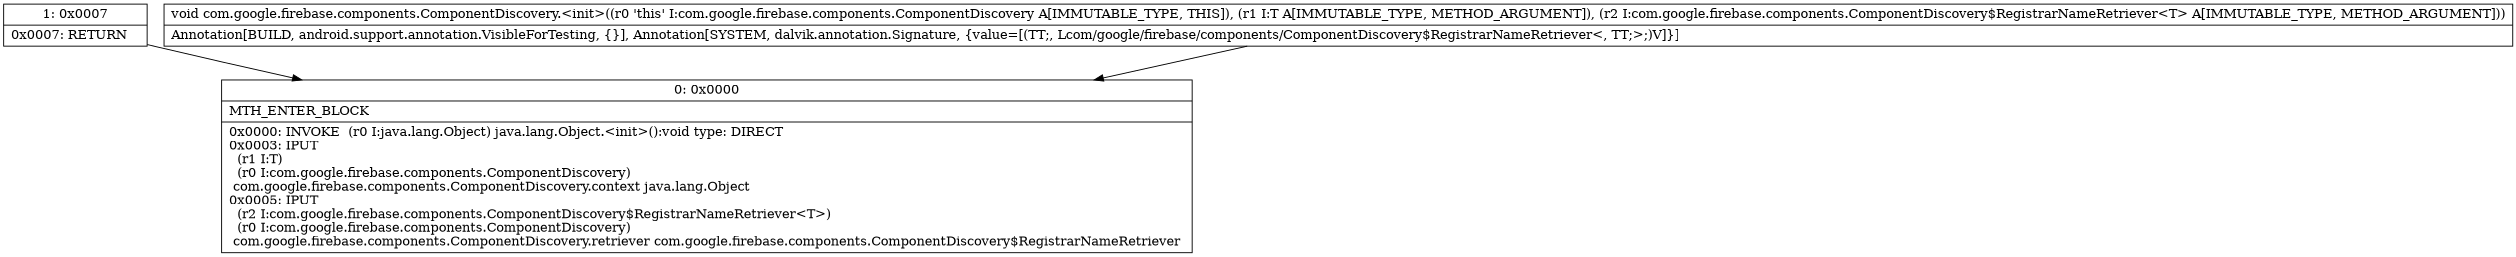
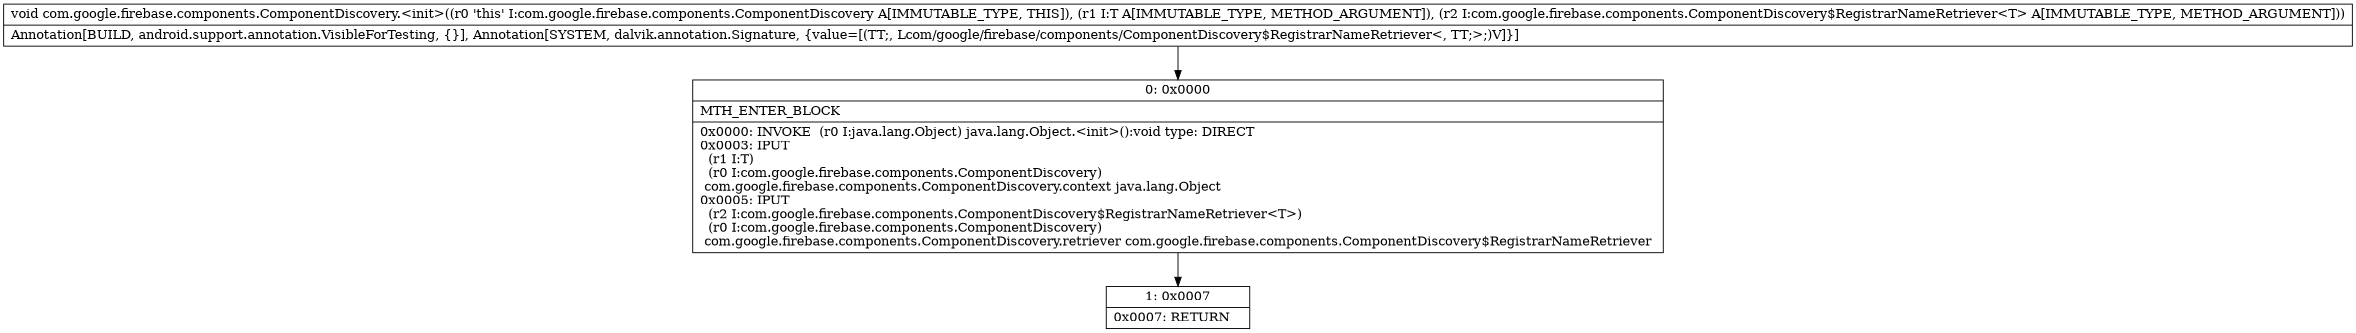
  digraph {
    node [shape=record]
    n1 [label="{0\:\ 0x0000|MTH_ENTER_BLOCK\l|0x0000: INVOKE  (r0 I:java.lang.Object) java.lang.Object.\<init\>():void type: DIRECT \l0x0003: IPUT  \l  (r1 I:T)\l  (r0 I:com.google.firebase.components.ComponentDiscovery)\l com.google.firebase.components.ComponentDiscovery.context java.lang.Object \l0x0005: IPUT  \l  (r2 I:com.google.firebase.components.ComponentDiscovery$RegistrarNameRetriever\<T\>)\l  (r0 I:com.google.firebase.components.ComponentDiscovery)\l com.google.firebase.components.ComponentDiscovery.retriever com.google.firebase.components.ComponentDiscovery$RegistrarNameRetriever \l}"]
    n2 [label="{1\:\ 0x0007|0x0007: RETURN   \l}"]
    n3 [label="{void com.google.firebase.components.ComponentDiscovery.\<init\>((r0 'this' I:com.google.firebase.components.ComponentDiscovery A[IMMUTABLE_TYPE, THIS]), (r1 I:T A[IMMUTABLE_TYPE, METHOD_ARGUMENT]), (r2 I:com.google.firebase.components.ComponentDiscovery$RegistrarNameRetriever\<T\> A[IMMUTABLE_TYPE, METHOD_ARGUMENT]))  | Annotation[BUILD, android.support.annotation.VisibleForTesting, \{\}], Annotation[SYSTEM, dalvik.annotation.Signature, \{value=[(TT;, Lcom\/google\/firebase\/components\/ComponentDiscovery$RegistrarNameRetriever\<, TT;\>;)V]\}]\l}"]
-   n2 -> n1
+   n1 -> n2
    n3 -> n1
  }
